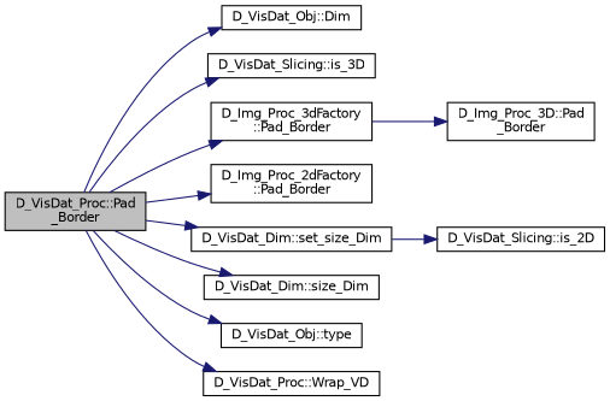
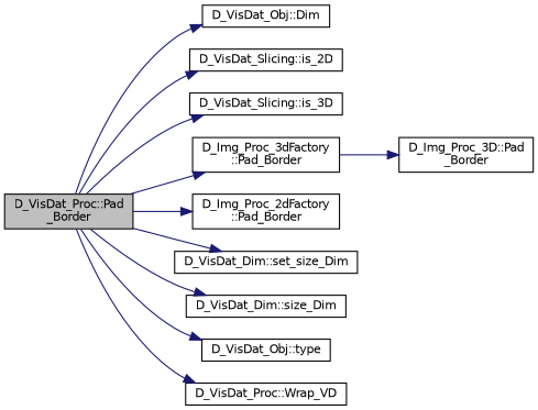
  digraph {
    rankdir=LR
    node [color=black fillcolor=white fontname=Helvetica fontsize=10 shape=record style=filled]
    edge [color=midnightblue fontname=Helvetica fontsize=10 labelfontname=Helvetica labelfontsize=10 style=solid]
    n1 [fillcolor=grey75 fontcolor=black height=0.2 label="D_VisDat_Proc::Pad\l_Border" width=0.4]
    n2 [height=0.2 label="D_VisDat_Obj::Dim" width=0.4]
    n3 [height=0.2 label="D_VisDat_Slicing::is_2D" width=0.4]
    n4 [height=0.2 label="D_VisDat_Slicing::is_3D" width=0.4]
    n5 [height=0.2 label="D_Img_Proc_3dFactory\l::Pad_Border" width=0.4]
    n6 [height=0.2 label="D_Img_Proc_2dFactory\l::Pad_Border" width=0.4]
    n7 [height=0.2 label="D_VisDat_Dim::set_size_Dim" width=0.4]
    n8 [height=0.2 label="D_VisDat_Dim::size_Dim" width=0.4]
    n9 [height=0.2 label="D_VisDat_Obj::type" width=0.4]
    n10 [height=0.2 label="D_VisDat_Proc::Wrap_VD" width=0.4]
    n11 [height=0.2 label="D_Img_Proc_3D::Pad\l_Border" width=0.4]
    n1 -> n2
-   n7 -> n3
+   n1 -> n3
    n1 -> n4
    n1 -> n5
    n1 -> n6
    n1 -> n7
    n1 -> n8
    n1 -> n9
    n1 -> n10
    n5 -> n11
  }
